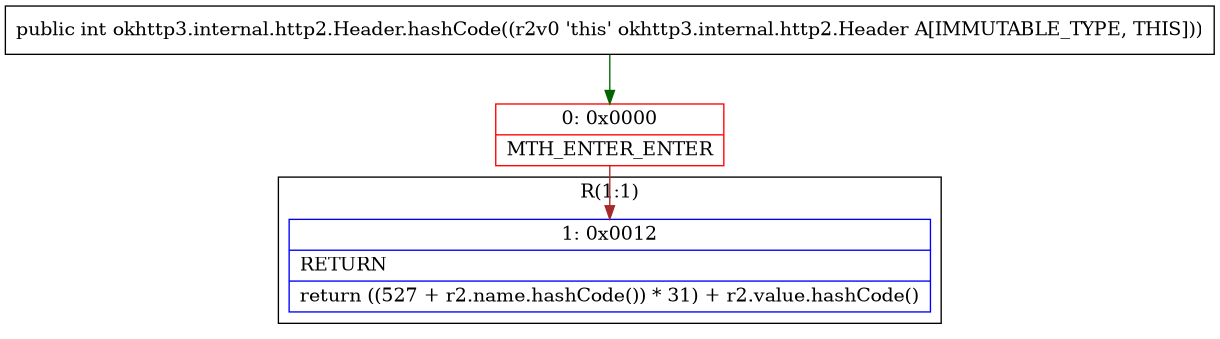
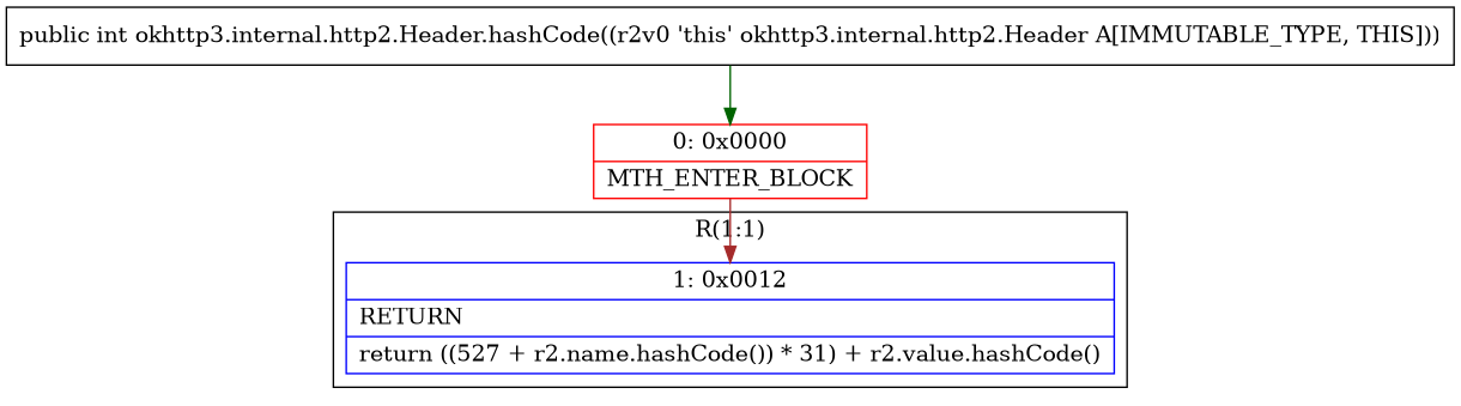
  digraph {
    fontname="DejaVu Serif"
    node [shape=record fontname="DejaVu Serif"]
    edge [arrowhead=normal fontname="DejaVu Serif"]
    n1 [color=blue label="{1\:\ 0x0012|RETURN\l|return ((527 + r2.name.hashCode()) * 31) + r2.value.hashCode()\l}"]
-   n2 [color=red label="{0\:\ 0x0000|MTH_ENTER_ENTER\l}"]
+   n2 [color=red label="{0\:\ 0x0000|MTH_ENTER_BLOCK\l}"]
    n3 [label="{public int okhttp3.internal.http2.Header.hashCode((r2v0 'this' okhttp3.internal.http2.Header A[IMMUTABLE_TYPE, THIS])) }"]
    subgraph cluster_1 {
      label="R(1:1)"
      n1
    }
    n2 -> n1 [color=brown]
    n3 -> n2 [color=darkgreen]
  }
